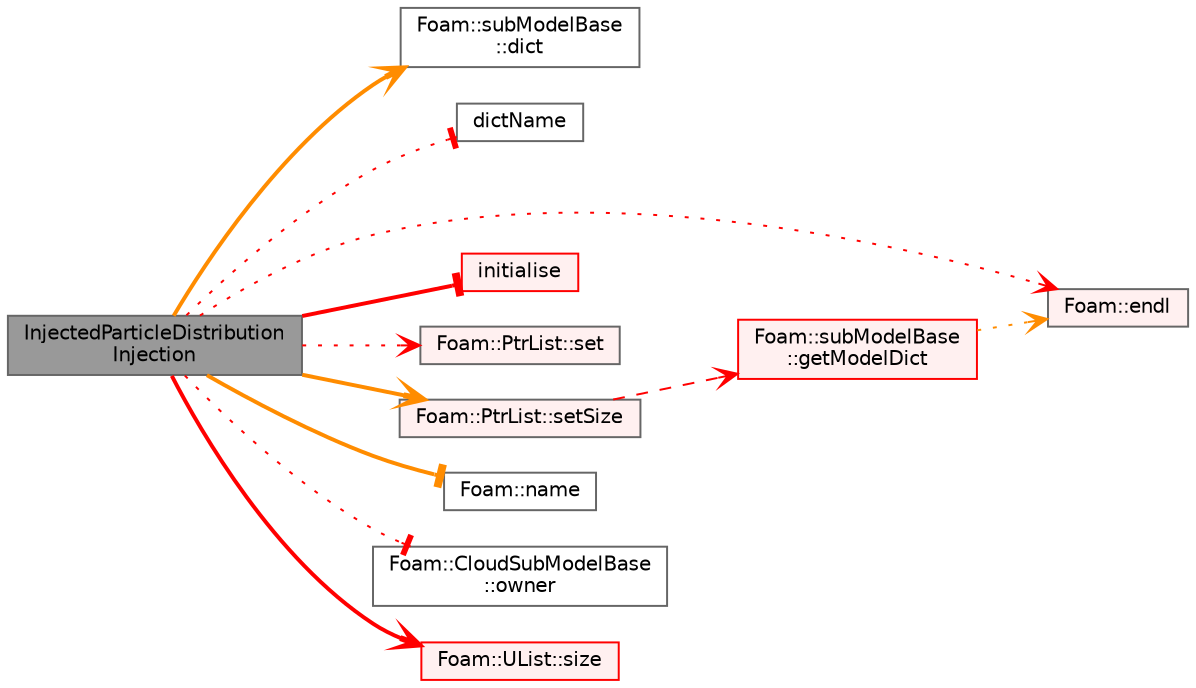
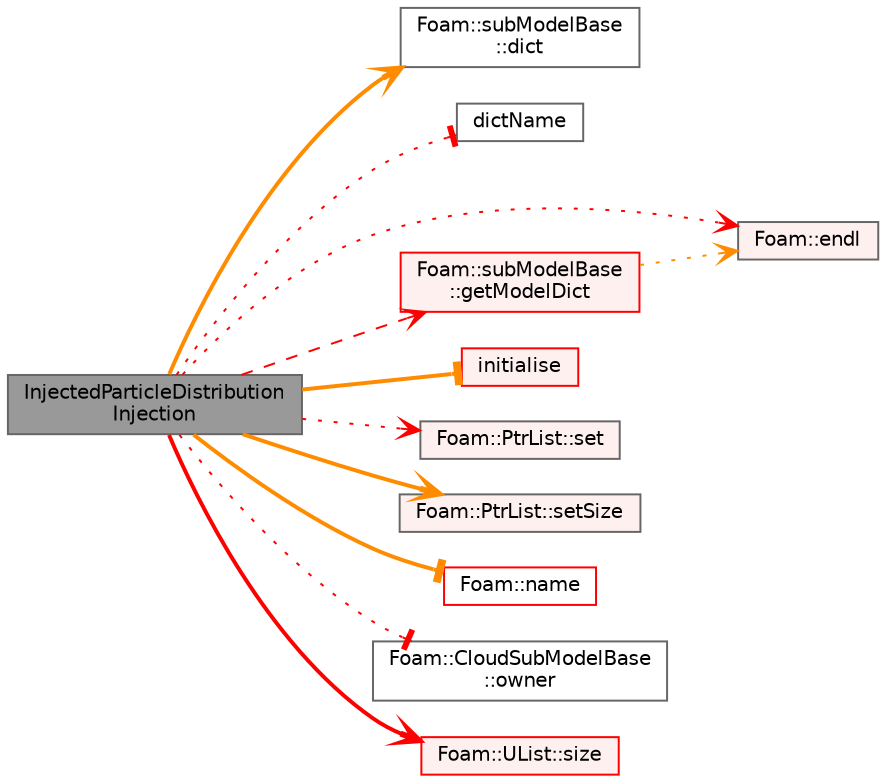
  digraph {
    rankdir=LR
    node [color=grey40 fillcolor="#FFF0F0" fontname=Helvetica fontsize=10 shape=box style=filled]
    edge [arrowhead=vee color=red fontname=Helvetica fontsize=10 labelfontname=Helvetica labelfontsize=10 style=bold]
    n1 [color=gray40 fillcolor=grey60 fontcolor=black height=0.2 label="InjectedParticleDistribution\lInjection" width=0.4]
    n2 [fillcolor=white height=0.2 label="Foam::subModelBase\l::dict" width=0.4]
    n3 [fillcolor=white height=0.2 label=dictName width=0.4]
    n4 [height=0.2 label="Foam::endl" width=0.4]
    n5 [color=red height=0.2 label="Foam::subModelBase\l::getModelDict" width=0.4]
    n6 [color=red height=0.2 label=initialise width=0.4]
    n7 [height=0.2 label="Foam::PtrList::set" width=0.4]
    n8 [height=0.2 label="Foam::PtrList::setSize" width=0.4]
-   n9 [fillcolor=white height=0.2 label="Foam::name" width=0.4]
+   n9 [color=red fillcolor=white height=0.2 label="Foam::name" width=0.4]
    n10 [fillcolor=white height=0.2 label="Foam::CloudSubModelBase\l::owner" width=0.4]
    n11 [color=red height=0.2 label="Foam::UList::size" width=0.4]
    n1 -> n2 [color=darkorange]
    n1 -> n3 [arrowhead=tee style=dotted]
    n1 -> n4 [style=dotted]
-   n8 -> n5 [style=dashed]
-   n1 -> n6 [arrowhead=tee]
+   n1 -> n5 [style=dashed]
+   n1 -> n6 [arrowhead=tee color=darkorange]
    n1 -> n7 [style=dotted]
    n1 -> n8 [color=darkorange]
    n1 -> n9 [arrowhead=tee color=darkorange]
    n1 -> n10 [arrowhead=tee style=dotted]
    n1 -> n11
    n5 -> n4 [color=darkorange style=dotted]
  }
